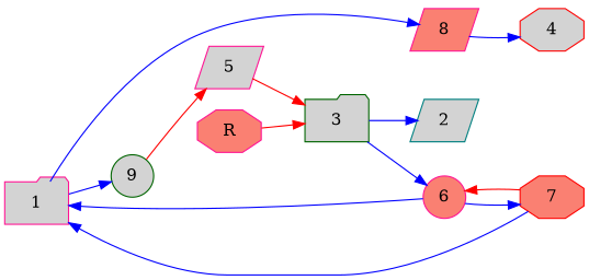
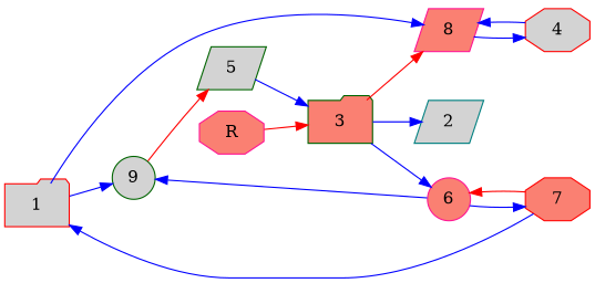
  digraph {
    rankdir=LR
    node [color=deeppink fillcolor=lightgrey shape=parallelogram style=filled]
    edge [color=blue]
-   1 [shape=folder]
+   1 [color=red shape=folder]
    8 [fillcolor=salmon]
    9 [color=darkgreen shape=circle]
-   3 [color=darkgreen shape=folder]
-   5
+   3 [color=darkgreen fillcolor=salmon shape=folder]
+   5 [color=darkgreen]
    4 [color=red shape=octagon]
    2 [color=teal]
    6 [fillcolor=salmon shape=circle]
    7 [color=red fillcolor=salmon shape=octagon]
    R [fillcolor=salmon shape=octagon]
    1 -> 8
    1 -> 9
    8 -> 4
    9 -> 5 [color=red]
+   3 -> 8 [color=red]
    3 -> 2
    3 -> 6
-   5 -> 3 [color=red]
-   6 -> 1
+   5 -> 3
+   4 -> 8
+   6 -> 9
    6 -> 7
    7 -> 1
    7 -> 6 [color=red]
    R -> 3 [color=red]
  }
